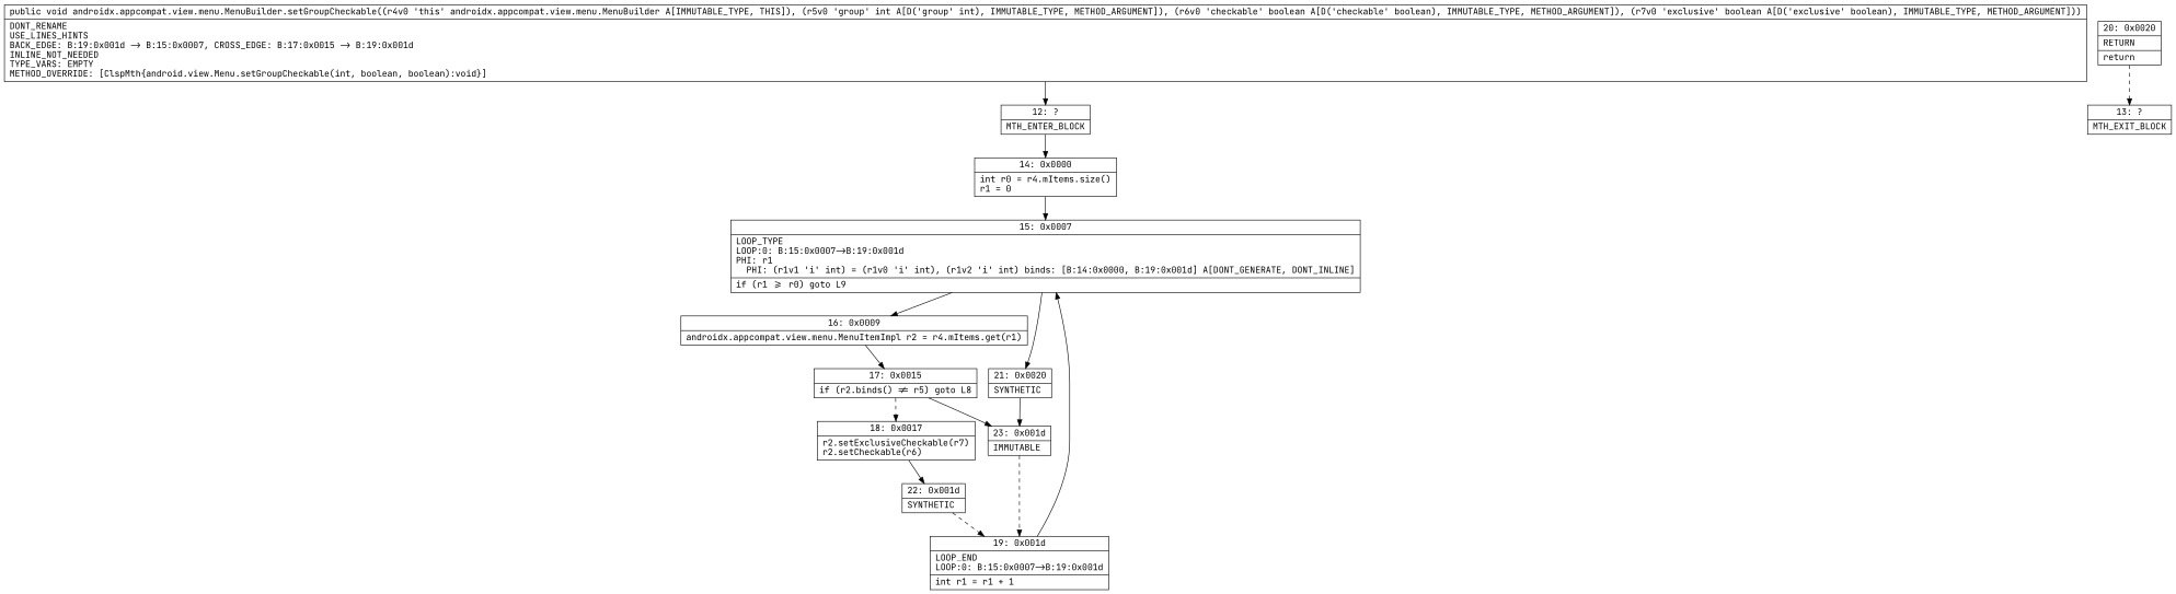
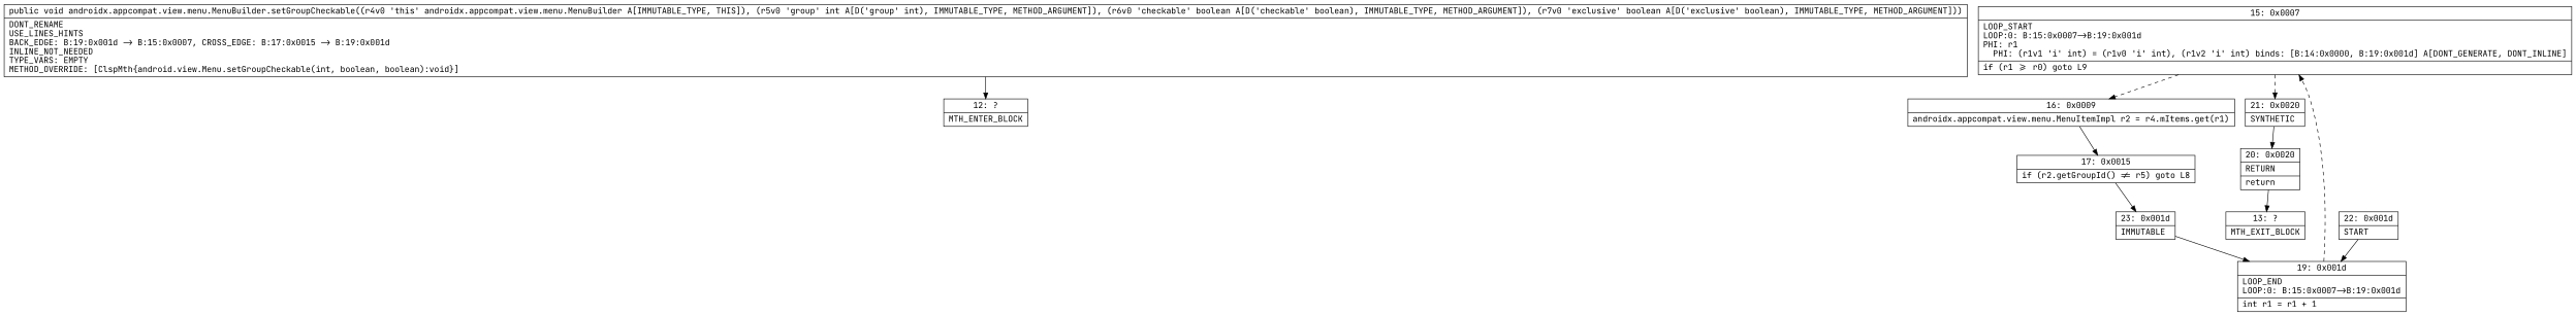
  digraph {
    fontname="JetBrains Mono"
    node [fontname="JetBrains Mono" shape=record]
    edge [fontname="JetBrains Mono"]
    n1 [label="{12\:\ ?|MTH_ENTER_BLOCK\l}"]
-   n2 [label="{14\:\ 0x0000|int r0 = r4.mItems.size()\lr1 = 0\l}"]
-   n3 [label="{15\:\ 0x0007|LOOP_TYPE\lLOOP:0: B:15:0x0007\-\>B:19:0x001d\lPHI: r1 \l  PHI: (r1v1 'i' int) = (r1v0 'i' int), (r1v2 'i' int) binds: [B:14:0x0000, B:19:0x001d] A[DONT_GENERATE, DONT_INLINE]\l|if (r1 \>= r0) goto L9\l}"]
+   n3 [label="{15\:\ 0x0007|LOOP_START\lLOOP:0: B:15:0x0007\-\>B:19:0x001d\lPHI: r1 \l  PHI: (r1v1 'i' int) = (r1v0 'i' int), (r1v2 'i' int) binds: [B:14:0x0000, B:19:0x001d] A[DONT_GENERATE, DONT_INLINE]\l|if (r1 \>= r0) goto L9\l}"]
    n4 [label="{16\:\ 0x0009|androidx.appcompat.view.menu.MenuItemImpl r2 = r4.mItems.get(r1)\l}"]
    n5 [label="{21\:\ 0x0020|SYNTHETIC\l}"]
-   n6 [label="{17\:\ 0x0015|if (r2.binds() != r5) goto L8\l}"]
+   n6 [label="{17\:\ 0x0015|if (r2.getGroupId() != r5) goto L8\l}"]
    n7 [label="{20\:\ 0x0020|RETURN\l|return\l}"]
-   n8 [label="{18\:\ 0x0017|r2.setExclusiveCheckable(r7)\lr2.setCheckable(r6)\l}"]
    n9 [label="{23\:\ 0x001d|IMMUTABLE\l}"]
-   n10 [label="{22\:\ 0x001d|SYNTHETIC\l}"]
+   n10 [label="{22\:\ 0x001d|START\l}"]
    n11 [label="{19\:\ 0x001d|LOOP_END\lLOOP:0: B:15:0x0007\-\>B:19:0x001d\l|int r1 = r1 + 1\l}"]
    n12 [label="{13\:\ ?|MTH_EXIT_BLOCK\l}"]
    n13 [label="{public void androidx.appcompat.view.menu.MenuBuilder.setGroupCheckable((r4v0 'this' androidx.appcompat.view.menu.MenuBuilder A[IMMUTABLE_TYPE, THIS]), (r5v0 'group' int A[D('group' int), IMMUTABLE_TYPE, METHOD_ARGUMENT]), (r6v0 'checkable' boolean A[D('checkable' boolean), IMMUTABLE_TYPE, METHOD_ARGUMENT]), (r7v0 'exclusive' boolean A[D('exclusive' boolean), IMMUTABLE_TYPE, METHOD_ARGUMENT]))  | DONT_RENAME\lUSE_LINES_HINTS\lBACK_EDGE: B:19:0x001d \-\> B:15:0x0007, CROSS_EDGE: B:17:0x0015 \-\> B:19:0x001d\lINLINE_NOT_NEEDED\lTYPE_VARS: EMPTY\lMETHOD_OVERRIDE: [ClspMth\{android.view.Menu.setGroupCheckable(int, boolean, boolean):void\}]\l}"]
-   n1 -> n2
-   n2 -> n3
-   n3 -> n4 [style=solid]
-   n3 -> n5
+   n3 -> n4 [style=dashed]
+   n3 -> n5 [style=dashed]
    n4 -> n6
-   n5 -> n9
-   n6 -> n8 [style=dashed]
+   n5 -> n7
    n6 -> n9
-   n7 -> n12 [style=dashed]
-   n8 -> n10
-   n9 -> n11 [style=dashed]
-   n10 -> n11 [style=dashed]
-   n11 -> n3
+   n7 -> n12
+   n9 -> n11
+   n10 -> n11
+   n11 -> n3 [style=dashed]
    n13 -> n1
  }
